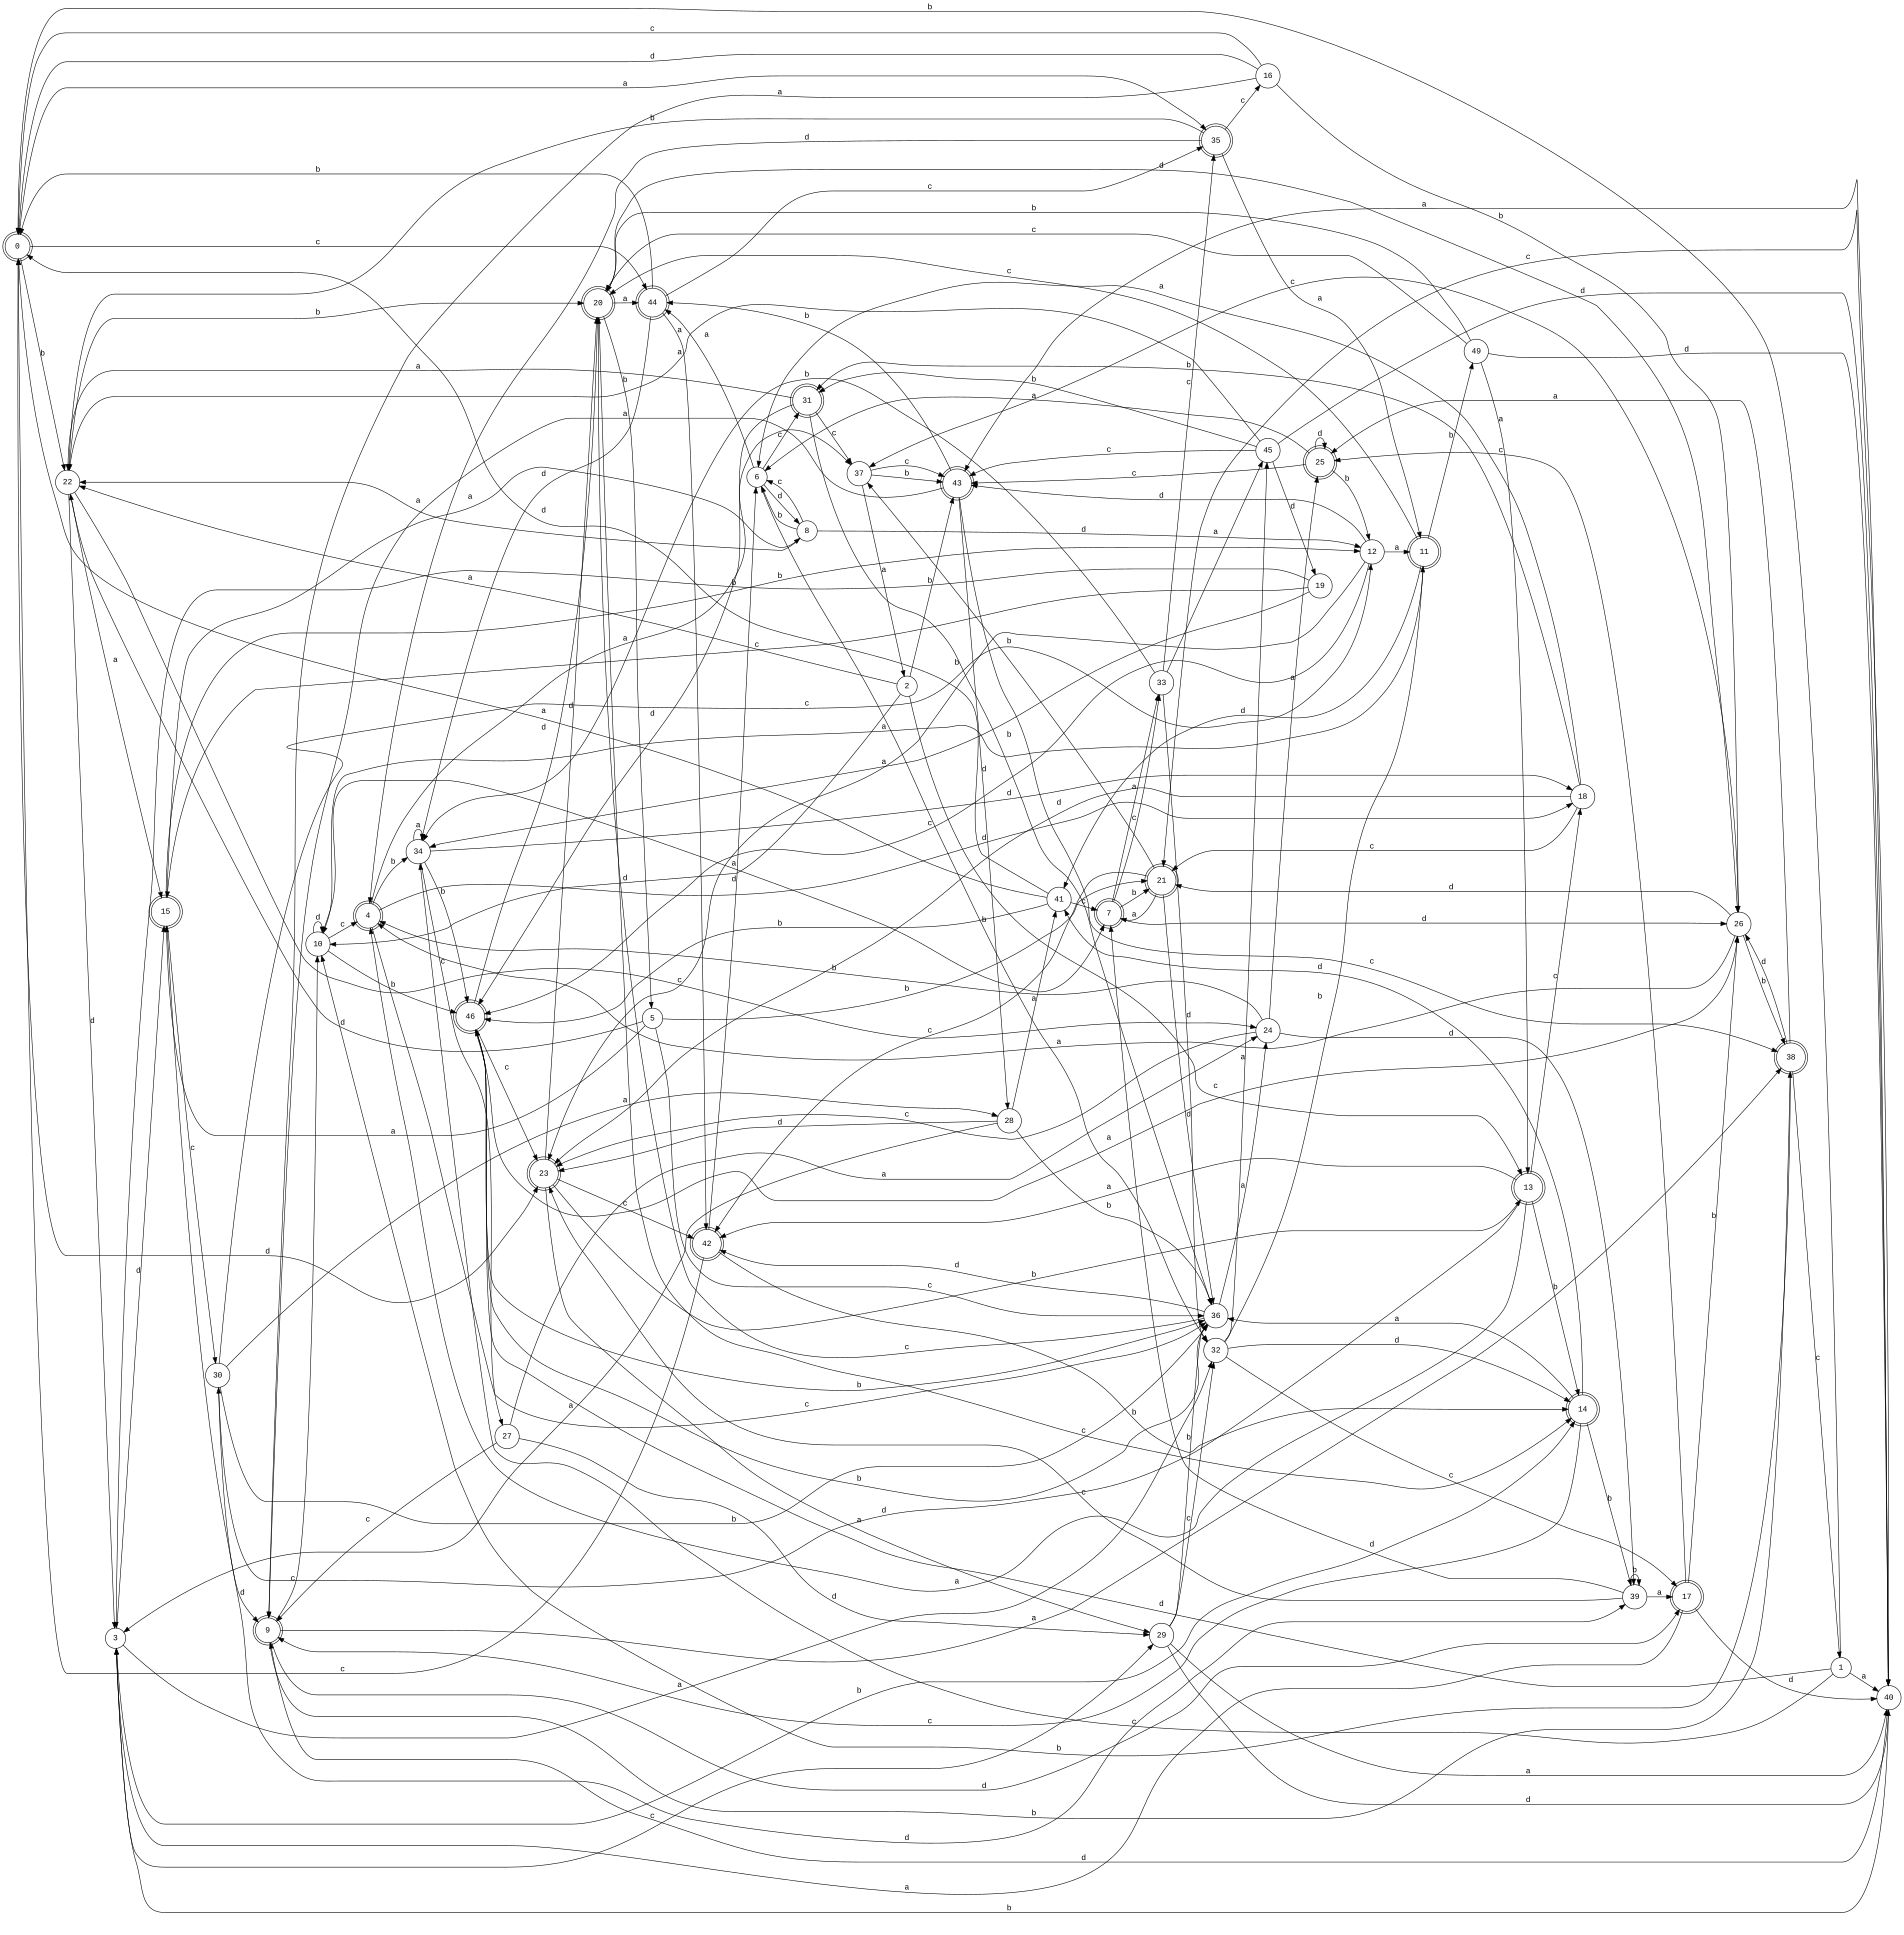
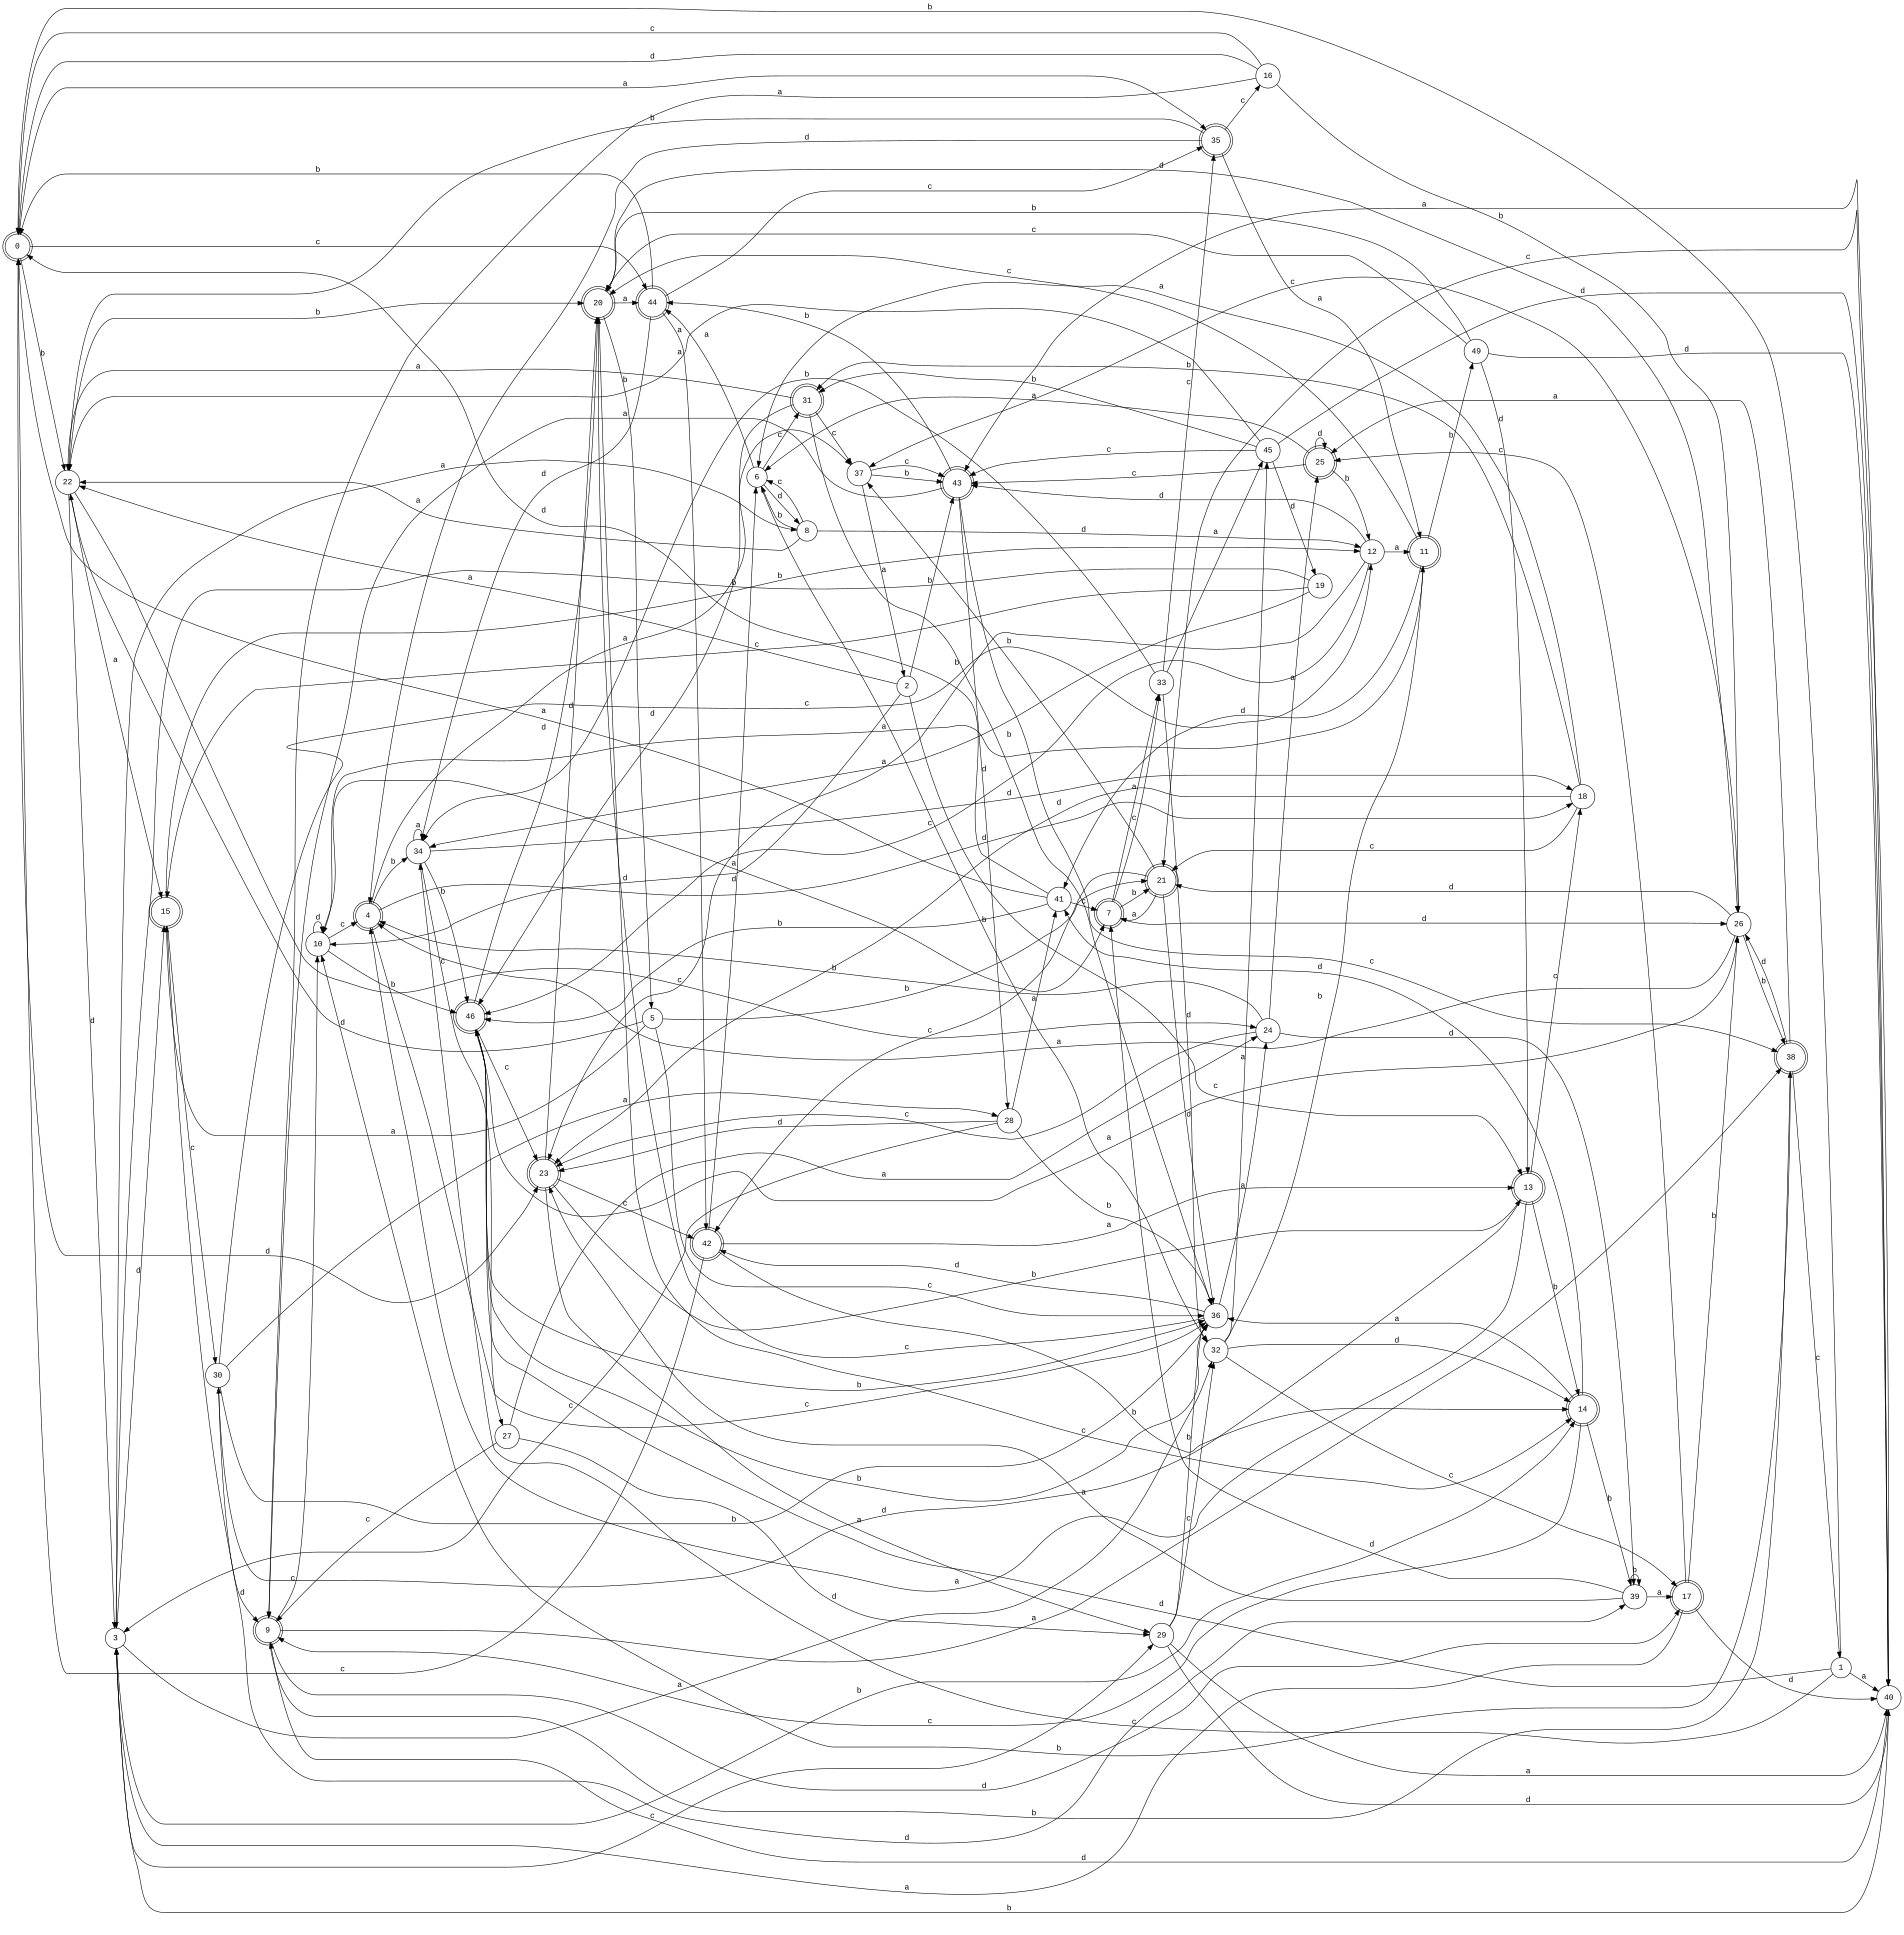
  digraph {
    fontname="Liberation Mono"
    rankdir=LR
    node [color=black fillcolor=white fontname="Liberation Mono" shape=circle style=filled]
    edge [fontname="Liberation Mono"]
    n1 [label=0 shape=doublecircle style="rounded,filled"]
    n2 [label=22]
    n3 [label=23 shape=doublecircle style="rounded,filled"]
    n4 [label=35 shape=doublecircle style="rounded,filled"]
    n5 [label=44 shape=doublecircle style="rounded,filled"]
    n6 [label=3]
    n7 [label=15 shape=doublecircle style="rounded,filled"]
    n8 [label=20 shape=doublecircle style="rounded,filled"]
    n9 [label=24]
    n10 [label=13 shape=doublecircle style="rounded,filled"]
    n11 [label=29]
    n12 [label=42 shape=doublecircle style="rounded,filled"]
    n13 [label=4 shape=doublecircle style="rounded,filled"]
    n14 [label=11 shape=doublecircle style="rounded,filled"]
    n15 [label=16]
    n16 [label=34]
    n17 [label=1]
    n18 [label=40]
    n19 [label=46 shape=doublecircle style="rounded,filled"]
    n20 [label=18]
    n21 [label=27]
    n22 [label=43 shape=doublecircle style="rounded,filled"]
    n23 [label=21 shape=doublecircle style="rounded,filled"]
    n24 [label=9 shape=doublecircle style="rounded,filled"]
    n25 [label=36]
    n26 [label=26]
    n27 [label=2]
    n28 [label=10]
    n29 [label=7 shape=doublecircle style="rounded,filled"]
    n30 [label=14 shape=doublecircle style="rounded,filled"]
    n31 [label=30]
    n32 [label=38 shape=doublecircle style="rounded,filled"]
    n33 [label=28]
    n34 [label=32]
    n35 [label=41]
    n36 [label=39]
    n37 [label=8]
    n38 [label=12]
    n39 [label=17 shape=doublecircle style="rounded,filled"]
    n40 [label=45]
    n41 [label=37]
    n42 [label=6]
    n43 [label=31 shape=doublecircle style="rounded,filled"]
    n44 [label=5]
    n45 [label=33]
    n46 [label=25 shape=doublecircle style="rounded,filled"]
    n47 [label=49]
    n48 [label=19]
    n1 -> n2 [label=b]
    n1 -> n3 [label=d]
    n1 -> n4 [label=a]
    n1 -> n5 [label=c]
    n2 -> n6 [label=d]
    n2 -> n7 [label=a]
    n2 -> n8 [label=b]
    n2 -> n9 [label=c]
    n3 -> n8 [label=d]
    n3 -> n10 [label=b]
    n3 -> n11 [label=a]
    n3 -> n12 [label=c]
    n4 -> n2 [label=b]
    n4 -> n13 [label=d]
    n4 -> n14 [label=a]
    n4 -> n15 [label=c]
    n5 -> n1 [label=b]
    n5 -> n4 [label=c]
    n5 -> n12 [label=a]
    n5 -> n16 [label=d]
    n6 -> n7 [label=d]
    n6 -> n11 [label=c]
    n6 -> n30 [label=b]
    n6 -> n34 [label=a]
    n7 -> n31 [label=c]
    n7 -> n36 [label=d]
-   n7 -> n37 [label=a]
+   n6 -> n37 [label=a]
    n7 -> n38 [label=b]
    n8 -> n5 [label=a]
    n8 -> n26 [label=d]
    n8 -> n30 [label=c]
    n8 -> n44 [label=b]
    n9 -> n3 [label=c]
    n9 -> n13 [label=b]
    n9 -> n36 [label=d]
    n9 -> n46 [label=a]
    n10 -> n13 [label=a]
    n10 -> n20 [label=c]
    n10 -> n30 [label=b]
    n10 -> n31 [label=d]
    n11 -> n18 [label=a]
    n11 -> n18 [label=d]
    n11 -> n25 [label=b]
    n11 -> n34 [label=c]
    n12 -> n1 [label=c]
-   n10 -> n12 [label=a]
+   n12 -> n10 [label=a]
    n12 -> n30 [label=b]
    n12 -> n42 [label=d]
    n13 -> n16 [label=b]
    n13 -> n20 [label=d]
    n13 -> n25 [label=c]
    n13 -> n41 [label=a]
    n14 -> n8 [label=c]
    n14 -> n28 [label=a]
    n14 -> n35 [label=d]
    n14 -> n47 [label=b]
    n15 -> n1 [label=c]
    n15 -> n1 [label=d]
    n15 -> n24 [label=a]
    n15 -> n26 [label=b]
    n16 -> n16 [label=a]
    n16 -> n19 [label=b]
    n16 -> n20 [label=d]
    n16 -> n21 [label=c]
    n17 -> n1 [label=b]
    n17 -> n16 [label=c]
    n17 -> n18 [label=a]
    n17 -> n19 [label=d]
    n18 -> n6 [label=b]
    n18 -> n22 [label=a]
    n18 -> n23 [label=c]
    n18 -> n24 [label=d]
    n19 -> n3 [label=c]
    n19 -> n8 [label=d]
    n19 -> n25 [label=b]
    n19 -> n26 [label=a]
    n20 -> n3 [label=d]
    n20 -> n23 [label=c]
    n20 -> n42 [label=a]
    n20 -> n43 [label=b]
    n21 -> n9 [label=a]
    n21 -> n11 [label=d]
    n21 -> n24 [label=c]
    n22 -> n5 [label=b]
    n22 -> n24 [label=a]
    n22 -> n32 [label=c]
    n22 -> n33 [label=d]
    n23 -> n12 [label=c]
    n23 -> n25 [label=d]
    n23 -> n29 [label=a]
    n23 -> n41 [label=b]
    n24 -> n28 [label=c]
    n24 -> n32 [label=a]
    n24 -> n32 [label=b]
    n24 -> n39 [label=d]
    n25 -> n8 [label=c]
    n25 -> n9 [label=a]
    n25 -> n12 [label=d]
    n25 -> n19 [label=b]
    n26 -> n13 [label=a]
    n26 -> n23 [label=d]
    n26 -> n32 [label=b]
    n26 -> n41 [label=c]
    n27 -> n2 [label=a]
    n27 -> n10 [label=c]
    n27 -> n22 [label=b]
    n27 -> n28 [label=d]
    n28 -> n13 [label=c]
    n28 -> n19 [label=b]
    n28 -> n28 [label=d]
    n28 -> n29 [label=a]
    n29 -> n23 [label=b]
    n29 -> n26 [label=d]
    n29 -> n45 [label=a]
    n29 -> n45 [label=c]
    n30 -> n24 [label=c]
    n30 -> n25 [label=a]
    n30 -> n35 [label=d]
    n30 -> n36 [label=b]
    n31 -> n24 [label=d]
    n31 -> n25 [label=b]
    n31 -> n33 [label=a]
    n31 -> n38 [label=c]
    n32 -> n17 [label=c]
    n32 -> n26 [label=d]
    n32 -> n28 [label=b]
    n32 -> n46 [label=a]
    n33 -> n3 [label=d]
-   n33 -> n6 [label=a]
+   n33 -> n6 [label=c]
    n33 -> n25 [label=b]
    n33 -> n35 [label=a]
    n34 -> n14 [label=b]
    n34 -> n30 [label=d]
    n34 -> n39 [label=c]
    n34 -> n40 [label=a]
    n35 -> n1 [label=a]
    n35 -> n1 [label=d]
    n35 -> n19 [label=b]
    n35 -> n29 [label=c]
-   n36 -> n3 [label=c]
+   n36 -> n3 [label=a]
    n36 -> n29 [label=d]
    n36 -> n36 [label=b]
    n36 -> n39 [label=a]
    n37 -> n2 [label=a]
    n37 -> n38 [label=d]
    n37 -> n42 [label=b]
    n37 -> n42 [label=c]
    n38 -> n3 [label=b]
    n38 -> n14 [label=a]
    n38 -> n19 [label=c]
    n38 -> n22 [label=d]
    n39 -> n6 [label=a]
    n39 -> n18 [label=d]
    n39 -> n26 [label=b]
    n39 -> n46 [label=c]
    n40 -> n2 [label=a]
    n40 -> n18 [label=d]
    n40 -> n22 [label=c]
    n40 -> n43 [label=b]
    n40 -> n48 [label=d]
    n41 -> n22 [label=b]
    n41 -> n22 [label=c]
    n41 -> n27 [label=a]
    n42 -> n5 [label=a]
    n42 -> n34 [label=b]
    n42 -> n37 [label=d]
    n42 -> n43 [label=c]
    n43 -> n2 [label=a]
    n43 -> n19 [label=d]
    n43 -> n25 [label=b]
    n43 -> n41 [label=c]
    n44 -> n2 [label=d]
    n44 -> n7 [label=a]
    n44 -> n23 [label=b]
    n44 -> n25 [label=c]
    n45 -> n4 [label=c]
    n45 -> n16 [label=b]
    n45 -> n34 [label=d]
    n45 -> n40 [label=a]
    n46 -> n22 [label=c]
    n46 -> n38 [label=b]
    n46 -> n42 [label=a]
    n46 -> n46 [label=d]
    n47 -> n8 [label=b]
    n47 -> n8 [label=c]
-   n47 -> n10 [label=a]
+   n47 -> n10 [label=d]
    n47 -> n18 [label=d]
    n48 -> n6 [label=b]
    n48 -> n7 [label=c]
    n48 -> n16 [label=a]
  }
